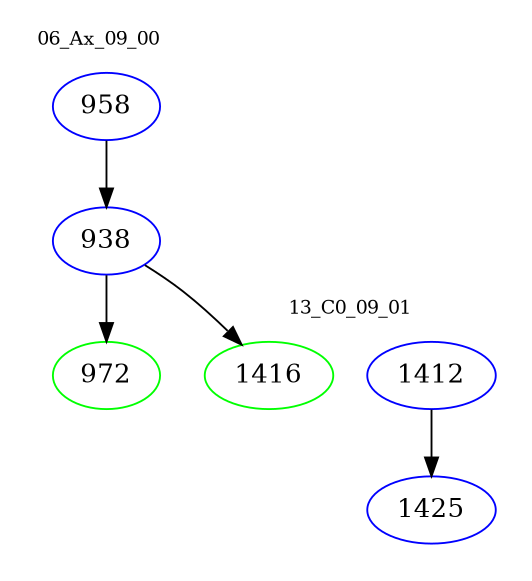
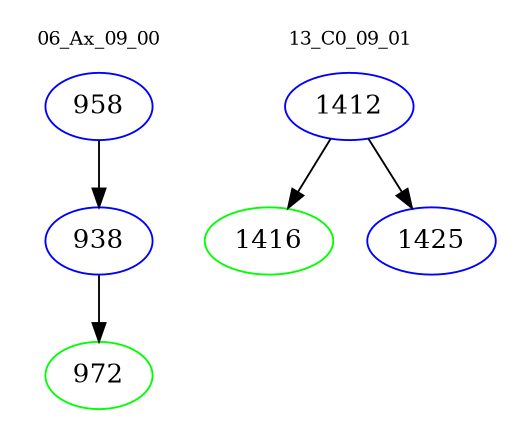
  digraph {
    node [color=blue]
    edge [color=black]
    n1 [label=938]
    n2 [color=green label=972]
    n3 [label=958]
    n4 [label=1412]
    n5 [color=green label=1416]
    n6 [label=1425]
    subgraph cluster_1 {
      color=white
      fontsize=10
      label="06_Ax_09_00"
      n1
      n2
      n3
    }
    subgraph cluster_2 {
      color=white
      fontsize=10
      label="13_C0_09_01"
      n4
      n5
      n6
    }
    n1 -> n2
    n3 -> n1
-   n1 -> n5
+   n4 -> n5
    n4 -> n6
  }
